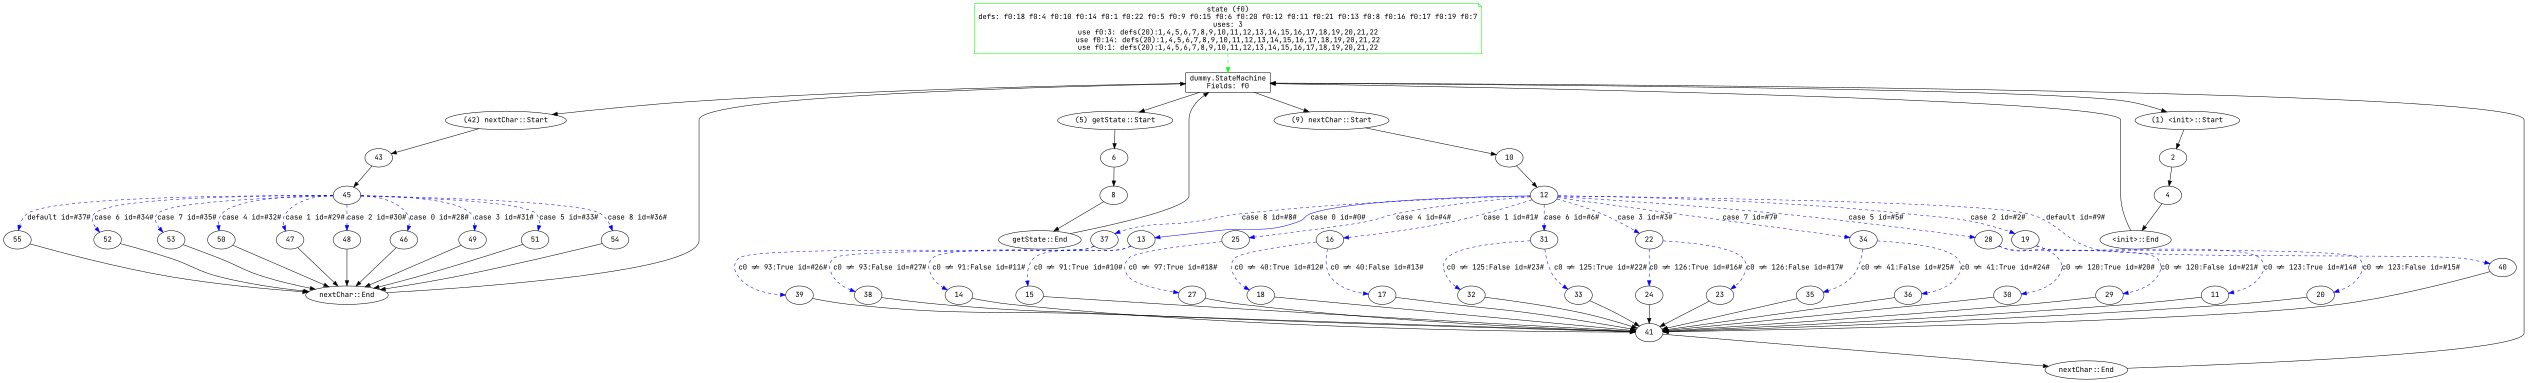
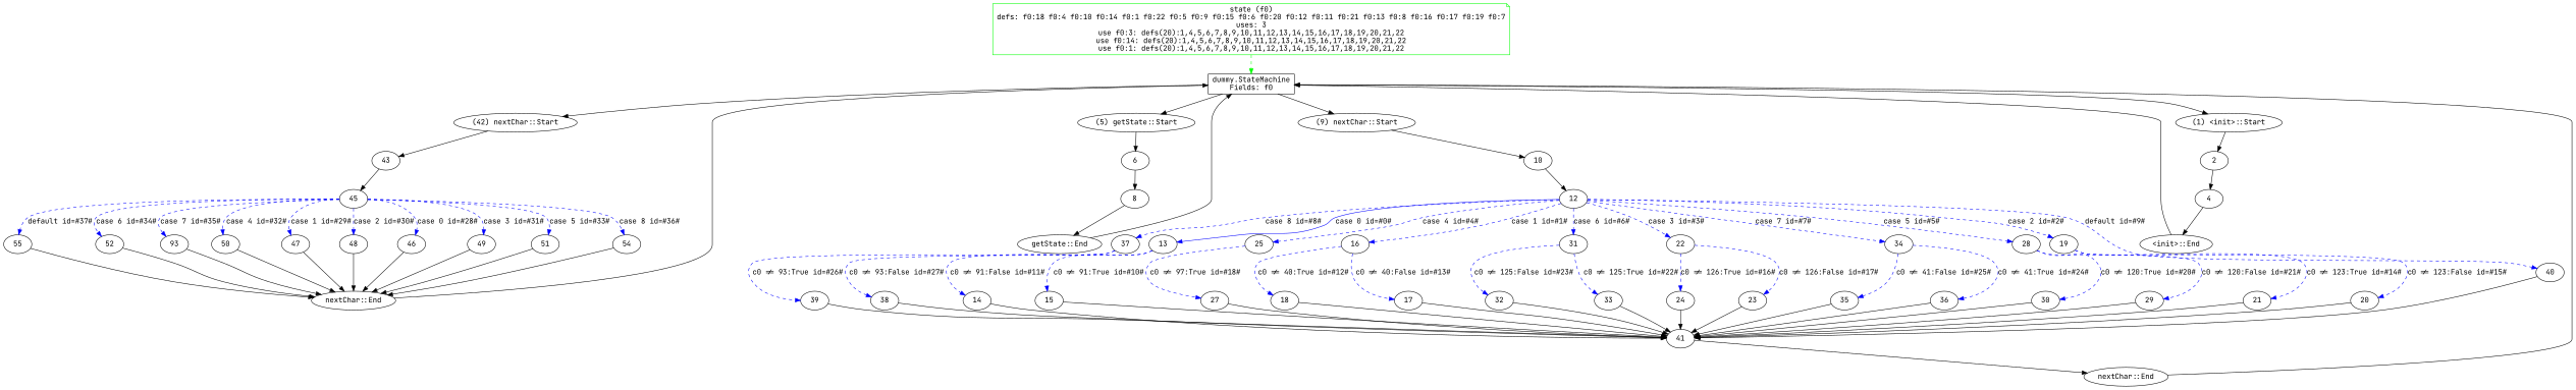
  digraph {
    fontname="JetBrains Mono"
    node [fontname="JetBrains Mono"]
    edge [fontname="JetBrains Mono"]
    n1 [label="dummy.StateMachine\nFields: f0" shape=box]
    n2 [label="(5) getState::Start"]
    n3 [label="(42) nextChar::Start"]
    n4 [label="(9) nextChar::Start"]
    n5 [label="(1) <init>::Start"]
    n6 [label=6]
    n7 [label=43]
    n8 [label=10]
    n9 [label=2]
    n10 [color=green label="state (f0)\ndefs: f0:18 f0:4 f0:10 f0:14 f0:1 f0:22 f0:5 f0:9 f0:15 f0:6 f0:20 f0:12 f0:11 f0:21 f0:13 f0:8 f0:16 f0:17 f0:19 f0:7\nuses: 3\nuse f0:3: defs(20):1,4,5,6,7,8,9,10,11,12,13,14,15,16,17,18,19,20,21,22\nuse f0:14: defs(20):1,4,5,6,7,8,9,10,11,12,13,14,15,16,17,18,19,20,21,22\nuse f0:1: defs(20):1,4,5,6,7,8,9,10,11,12,13,14,15,16,17,18,19,20,21,22" shape=note]
    n11 [label=8]
    n12 [label=45]
    n13 [label=12]
    n14 [label=4]
    n15 [label="getState::End"]
    n16 [label=48]
    n17 [label=46]
    n18 [label=49]
    n19 [label=51]
    n20 [label=54]
    n21 [label=55]
    n22 [label=52]
-   n23 [label=53]
+   n23 [label=93]
    n24 [label=50]
    n25 [label=47]
    n26 [label=16]
    n27 [label=31]
    n28 [label=22]
    n29 [label=34]
    n30 [label=28]
    n31 [label=19]
    n32 [label=40]
    n33 [label=37]
    n34 [label=13]
    n35 [label=25]
    n36 [label="<init>::End"]
    n37 [label="nextChar::End"]
    n38 [label=18]
    n39 [label=17]
    n40 [label=32]
    n41 [label=33]
    n42 [label=24]
    n43 [label=23]
    n44 [label=35]
    n45 [label=36]
    n46 [label=30]
    n47 [label=29]
-   n48 [label=11]
+   n48 [label=21]
    n49 [label=20]
    n50 [label=41]
    n51 [label=39]
    n52 [label=38]
    n53 [label=14]
    n54 [label=15]
    n55 [label=27]
    n56 [label="nextChar::End"]
    n1 -> n2
    n1 -> n3
    n1 -> n4
    n1 -> n5
    n2 -> n6
    n3 -> n7
    n4 -> n8
    n5 -> n9
    n6 -> n11
    n7 -> n12
    n8 -> n13
    n9 -> n14
    n10 -> n1 [color=green style=dashed]
    n11 -> n15
    n12 -> n16 [color=blue label="case 2 id=#30#" style=dashed]
    n12 -> n17 [color=blue label="case 0 id=#28#" style=dashed]
    n12 -> n18 [color=blue label="case 3 id=#31#" style=dashed]
    n12 -> n19 [color=blue label="case 5 id=#33#" style=dashed]
    n12 -> n20 [color=blue label="case 8 id=#36#" style=dashed]
    n12 -> n21 [color=blue label="default id=#37#" style=dashed]
    n12 -> n22 [color=blue label="case 6 id=#34#" style=dashed]
    n12 -> n23 [color=blue label="case 7 id=#35#" style=dashed]
    n12 -> n24 [color=blue label="case 4 id=#32#" style=dashed]
    n12 -> n25 [color=blue label="case 1 id=#29#" style=dashed]
    n13 -> n26 [color=blue label="case 1 id=#1#" style=dashed]
    n13 -> n27 [color=blue label="case 6 id=#6#" style=dashed]
    n13 -> n28 [color=blue label="case 3 id=#3#" style=dashed]
    n13 -> n29 [color=blue label="case 7 id=#7#" style=dashed]
    n13 -> n30 [color=blue label="case 5 id=#5#" style=dashed]
    n13 -> n31 [color=blue label="case 2 id=#2#" style=dashed]
    n13 -> n32 [color=blue label="default id=#9#" style=dashed]
    n13 -> n33 [color=blue label="case 8 id=#8#" style=dashed]
    n13 -> n34 [color=blue label="case 0 id=#0#" style=solid]
    n13 -> n35 [color=blue label="case 4 id=#4#" style=dashed]
    n14 -> n36
    n15 -> n1
    n16 -> n37
    n17 -> n37
    n18 -> n37
    n19 -> n37
    n20 -> n37
    n21 -> n37
    n22 -> n37
    n23 -> n37
    n24 -> n37
    n25 -> n37
    n26 -> n38 [color=blue label="c0 != 40:True id=#12#" style=dashed]
    n26 -> n39 [color=blue label="c0 != 40:False id=#13#" style=dashed]
    n27 -> n40 [color=blue label="c0 != 125:False id=#23#" style=dashed]
    n27 -> n41 [color=blue label="c0 != 125:True id=#22#" style=dashed]
    n28 -> n42 [color=blue label="c0 != 126:True id=#16#" style=dashed]
    n28 -> n43 [color=blue label="c0 != 126:False id=#17#" style=dashed]
    n29 -> n44 [color=blue label="c0 != 41:False id=#25#" style=dashed]
    n29 -> n45 [color=blue label="c0 != 41:True id=#24#" style=dashed]
    n30 -> n46 [color=blue label="c0 != 120:True id=#20#" style=dashed]
    n30 -> n47 [color=blue label="c0 != 120:False id=#21#" style=dashed]
    n31 -> n48 [color=blue label="c0 != 123:True id=#14#" style=dashed]
    n31 -> n49 [color=blue label="c0 != 123:False id=#15#" style=dashed]
    n32 -> n50
    n33 -> n51 [color=blue label="c0 != 93:True id=#26#" style=dashed]
    n33 -> n52 [color=blue label="c0 != 93:False id=#27#" style=dashed]
    n34 -> n53 [color=blue label="c0 != 91:False id=#11#" style=dashed]
    n34 -> n54 [color=blue label="c0 != 91:True id=#10#" style=dashed]
    n35 -> n55 [color=blue label="c0 != 97:True id=#18#" style=dashed]
    n36 -> n1
    n37 -> n1
    n38 -> n50
    n39 -> n50
    n40 -> n50
    n41 -> n50
    n42 -> n50
    n43 -> n50
    n44 -> n50
    n45 -> n50
    n46 -> n50
    n47 -> n50
    n48 -> n50
    n49 -> n50
    n50 -> n56
    n51 -> n50
    n52 -> n50
    n53 -> n50
    n54 -> n50
    n55 -> n50
    n56 -> n1
  }
